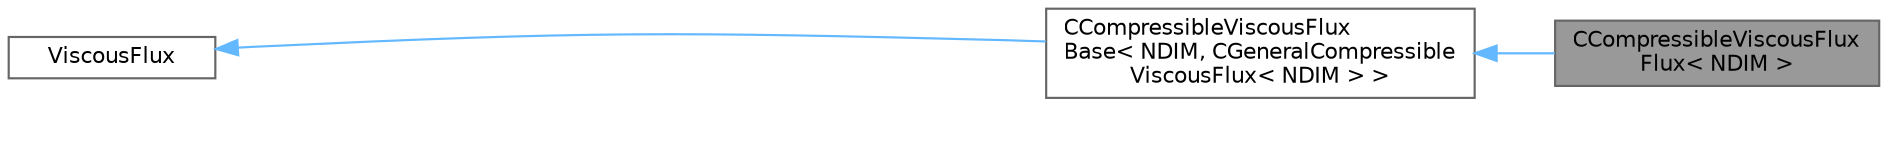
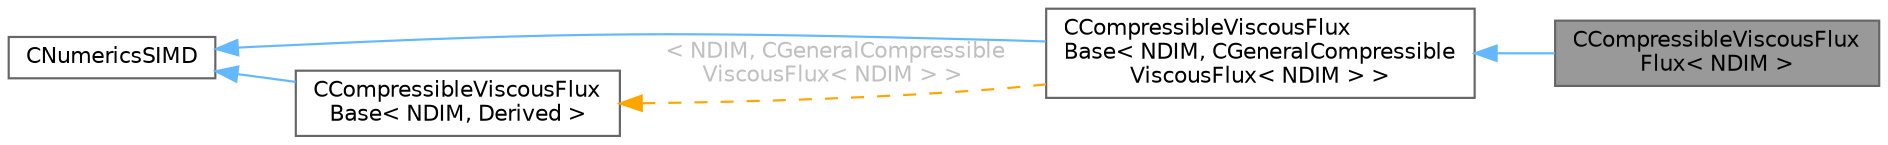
  digraph {
    rankdir=LR
    node [color=gray40 fillcolor=white fontname=Helvetica fontsize=10 shape=box style=filled]
    edge [color=steelblue1 dir=back fontname=Helvetica fontsize=10 labelfontname=Helvetica labelfontsize=10 style=solid]
    n1 [fillcolor=grey60 fontcolor=black height=0.2 label="CCompressibleViscousFlux\lFlux\< NDIM \>" width=0.4]
    n2 [height=0.2 label="CCompressibleViscousFlux\lBase\< NDIM, CGeneralCompressible\lViscousFlux\< NDIM \> \>" width=0.4]
-   n3 [height=0.2 label=ViscousFlux width=0.4]
+   n3 [height=0.2 label=CNumericsSIMD width=0.4]
+   n4 [height=0.2 label="CCompressibleViscousFlux\lBase\< NDIM, Derived \>" width=0.4]
    n2 -> n1
    n3 -> n2
+   n3 -> n4
+   n4 -> n2 [color=orange fontcolor=grey label=" \< NDIM, CGeneralCompressible\lViscousFlux\< NDIM \> \>" style=dashed]
  }
